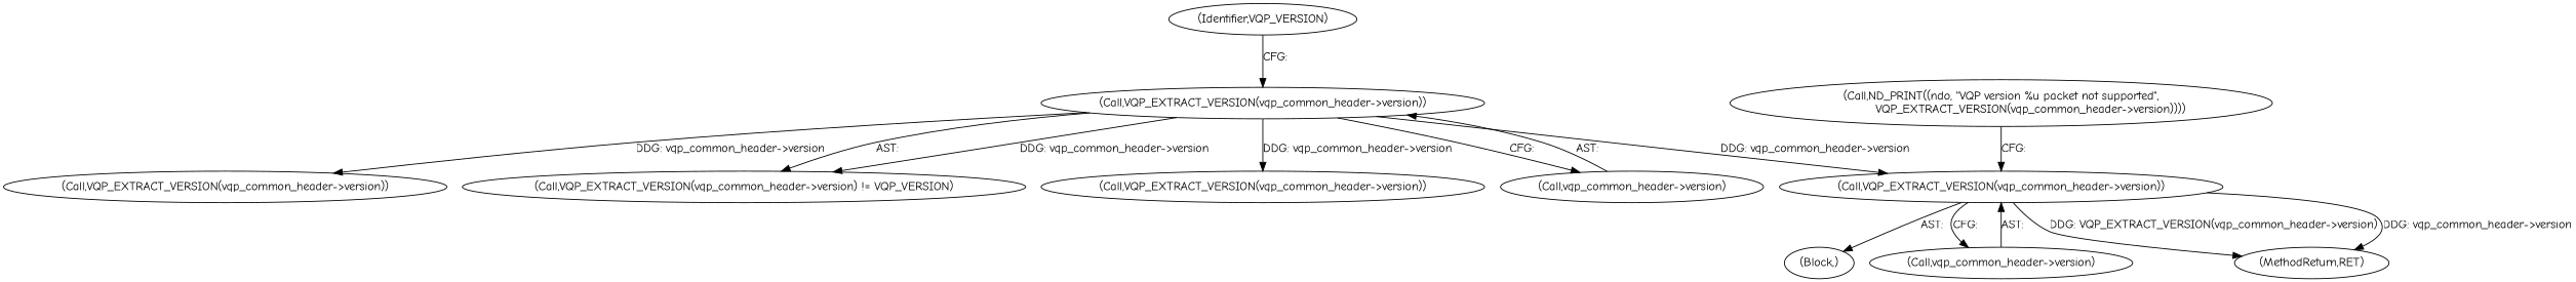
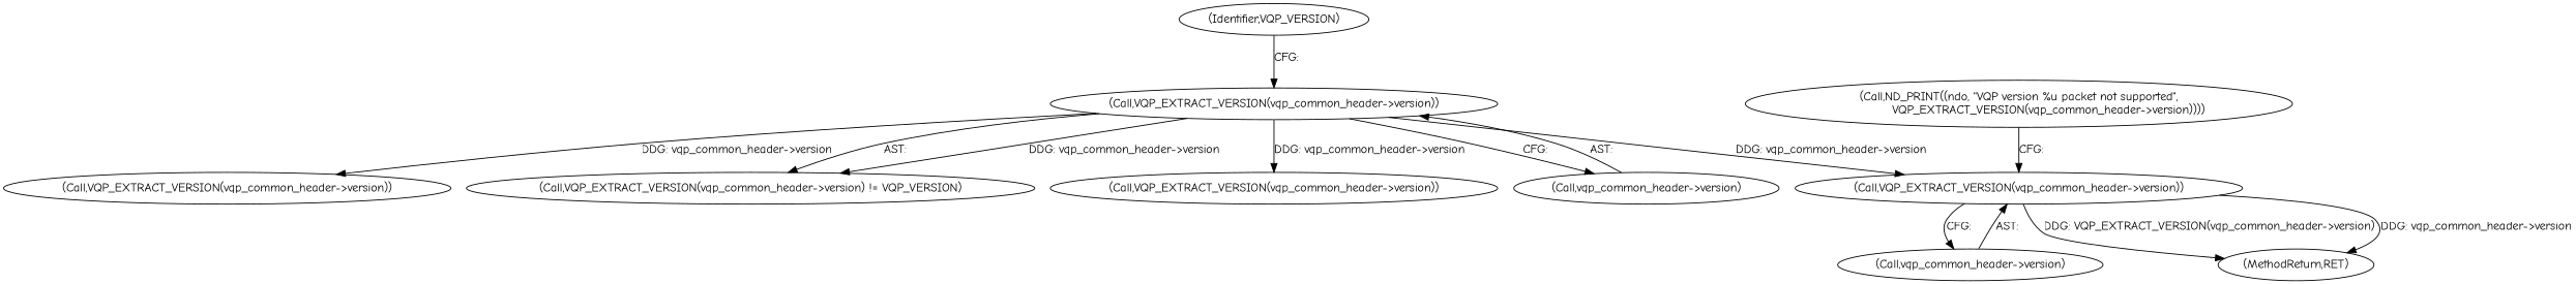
  digraph {
    fontname="Comic Neue"
    node [fontname="Comic Neue"]
    edge [fontname="Comic Neue"]
    n1 [label="(Call,VQP_EXTRACT_VERSION(vqp_common_header->version))"]
-   n2 [label="(Block,)"]
    n3 [label="(Call,vqp_common_header->version)"]
    n4 [label="(MethodReturn,RET)"]
    n5 [label="(Call,VQP_EXTRACT_VERSION(vqp_common_header->version))"]
    n6 [label="(Call,VQP_EXTRACT_VERSION(vqp_common_header->version))"]
    n7 [label="(Call,VQP_EXTRACT_VERSION(vqp_common_header->version) != VQP_VERSION)"]
    n8 [label="(Call,VQP_EXTRACT_VERSION(vqp_common_header->version))"]
    n9 [label="(Call,vqp_common_header->version)"]
    n10 [label="(Identifier,VQP_VERSION)"]
    n11 [label="(Call,ND_PRINT((ndo, \"VQP version %u packet not supported\",\n               VQP_EXTRACT_VERSION(vqp_common_header->version))))"]
-   n1 -> n2 [label="AST: "]
    n1 -> n3 [label="CFG: "]
    n1 -> n4 [label="DDG: VQP_EXTRACT_VERSION(vqp_common_header->version)"]
    n1 -> n4 [label="DDG: vqp_common_header->version"]
    n3 -> n1 [label="AST: "]
    n5 -> n1 [label="DDG: vqp_common_header->version"]
    n5 -> n6 [label="DDG: vqp_common_header->version"]
    n5 -> n7 [label="AST: "]
    n5 -> n7 [label="DDG: vqp_common_header->version"]
    n5 -> n8 [label="DDG: vqp_common_header->version"]
    n5 -> n9 [label="CFG: "]
    n9 -> n5 [label="AST: "]
    n10 -> n5 [label="CFG: "]
    n11 -> n1 [label="CFG: "]
  }
